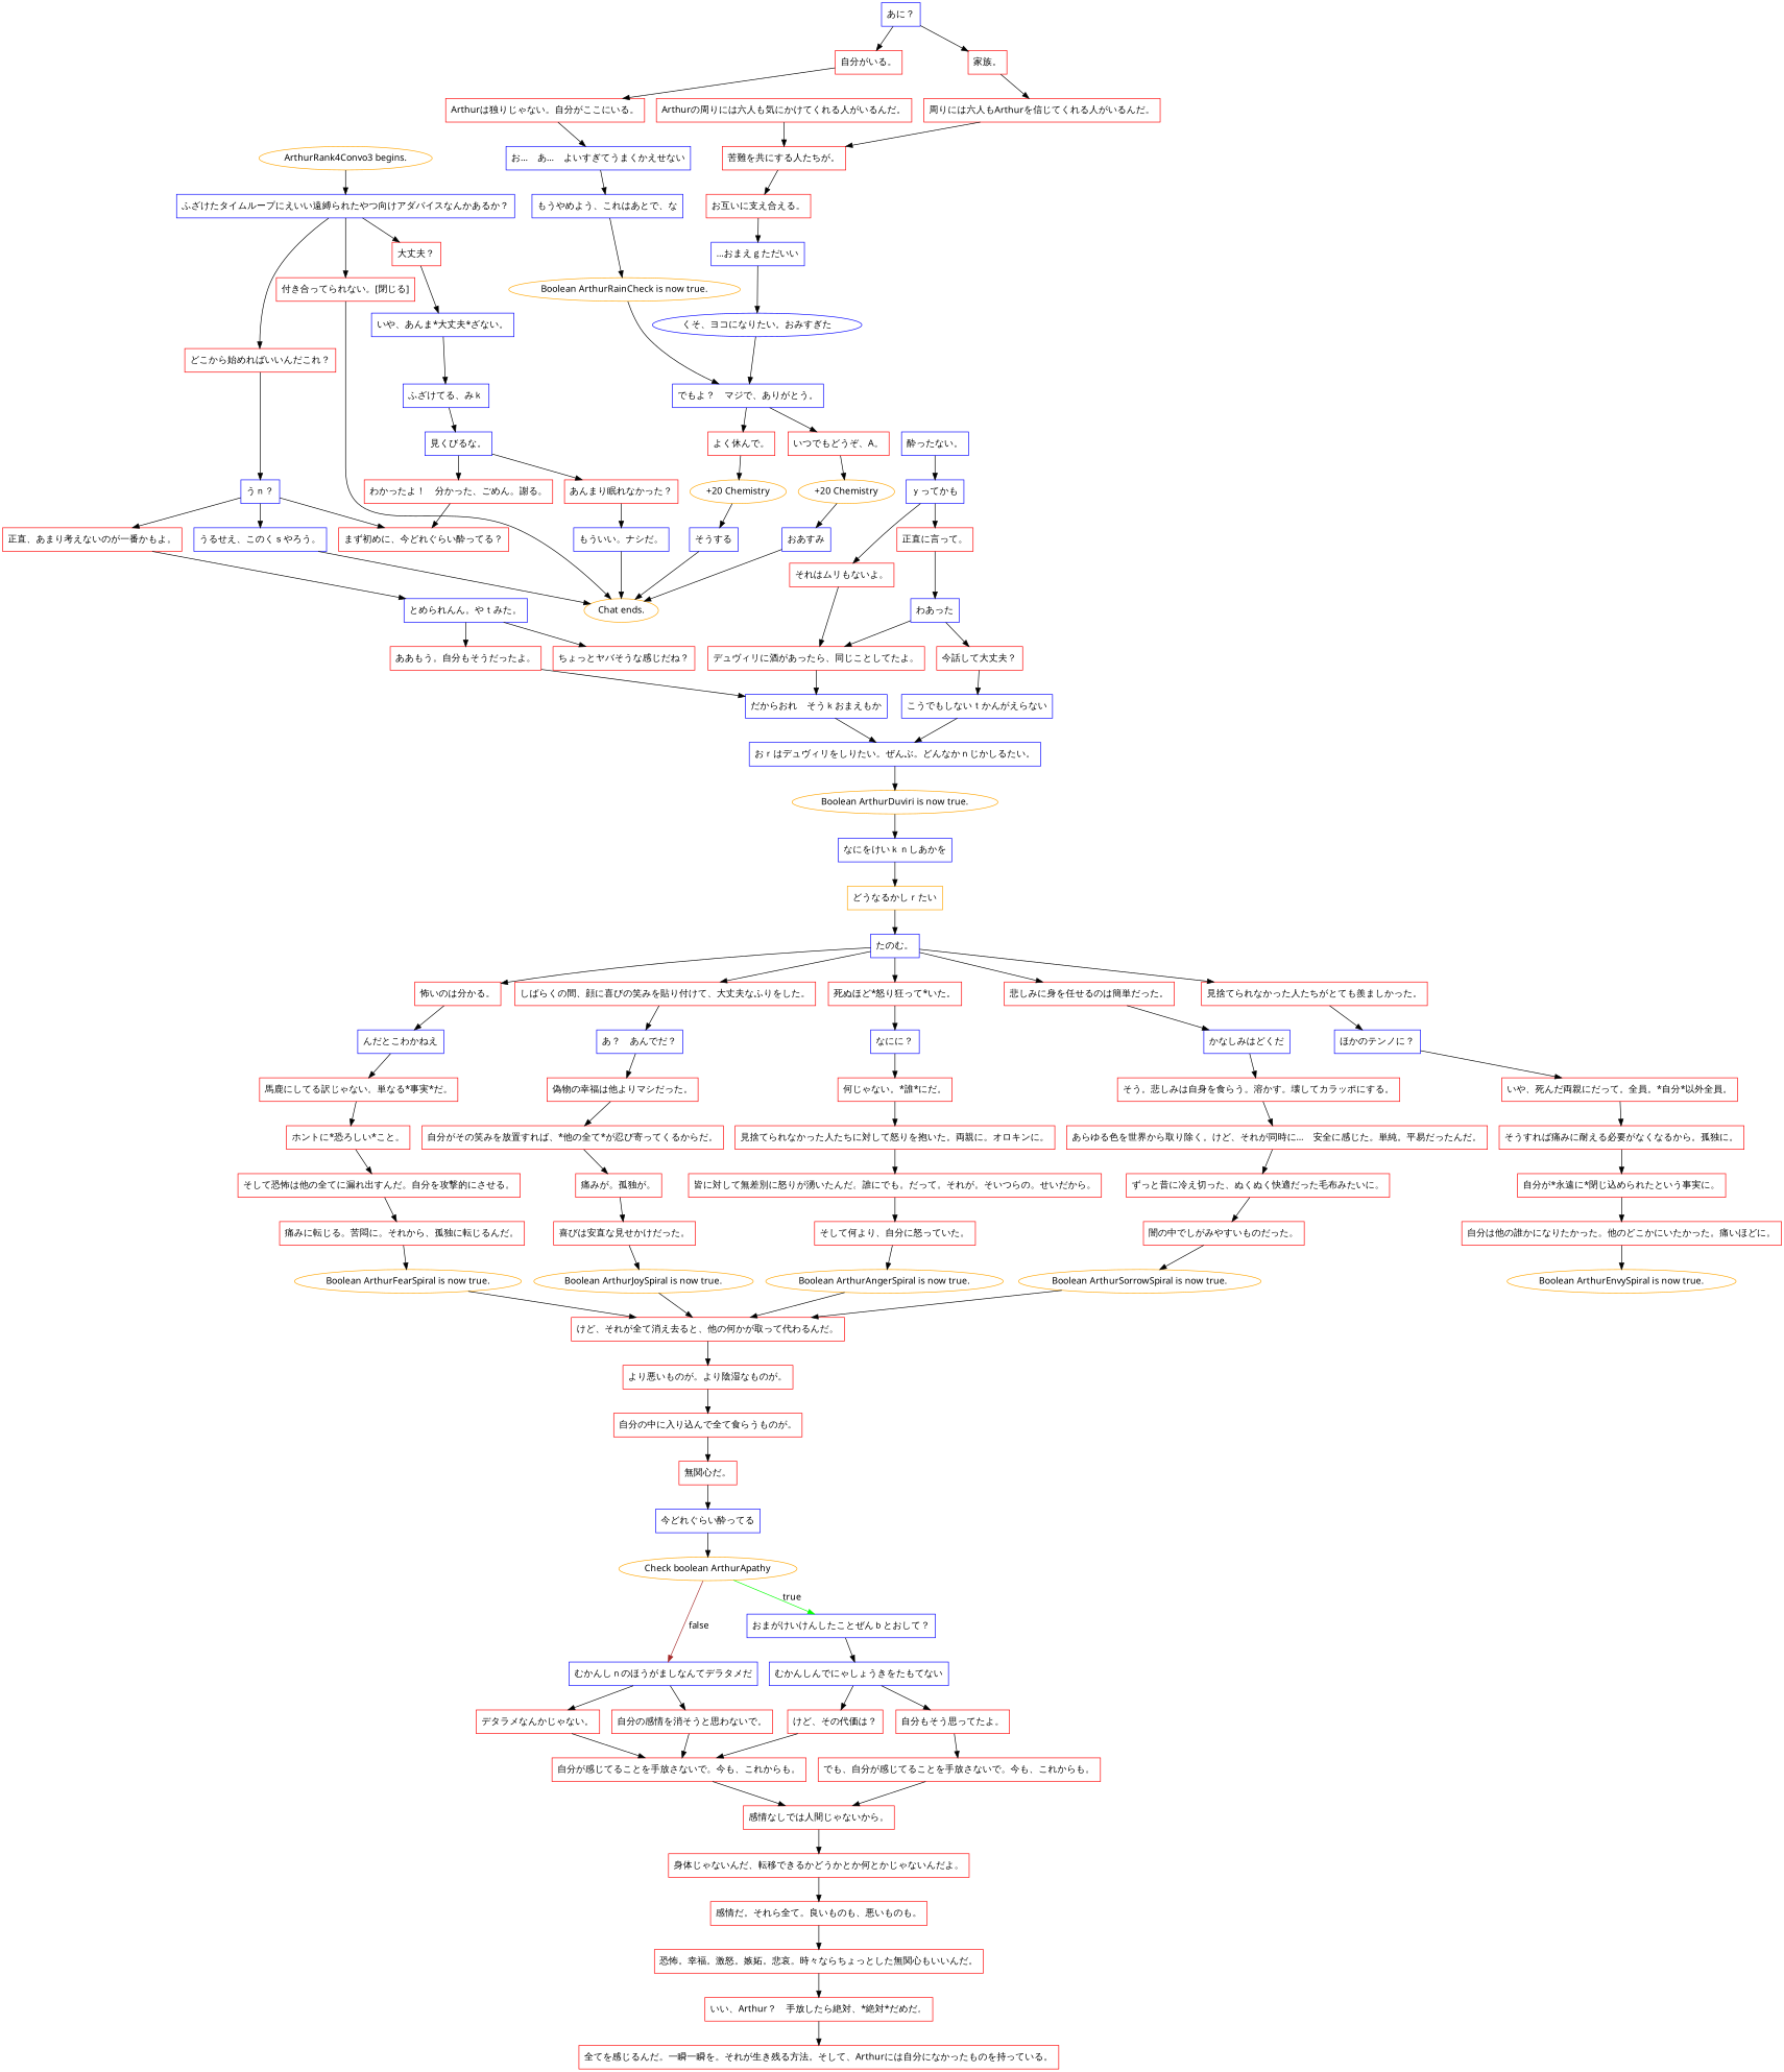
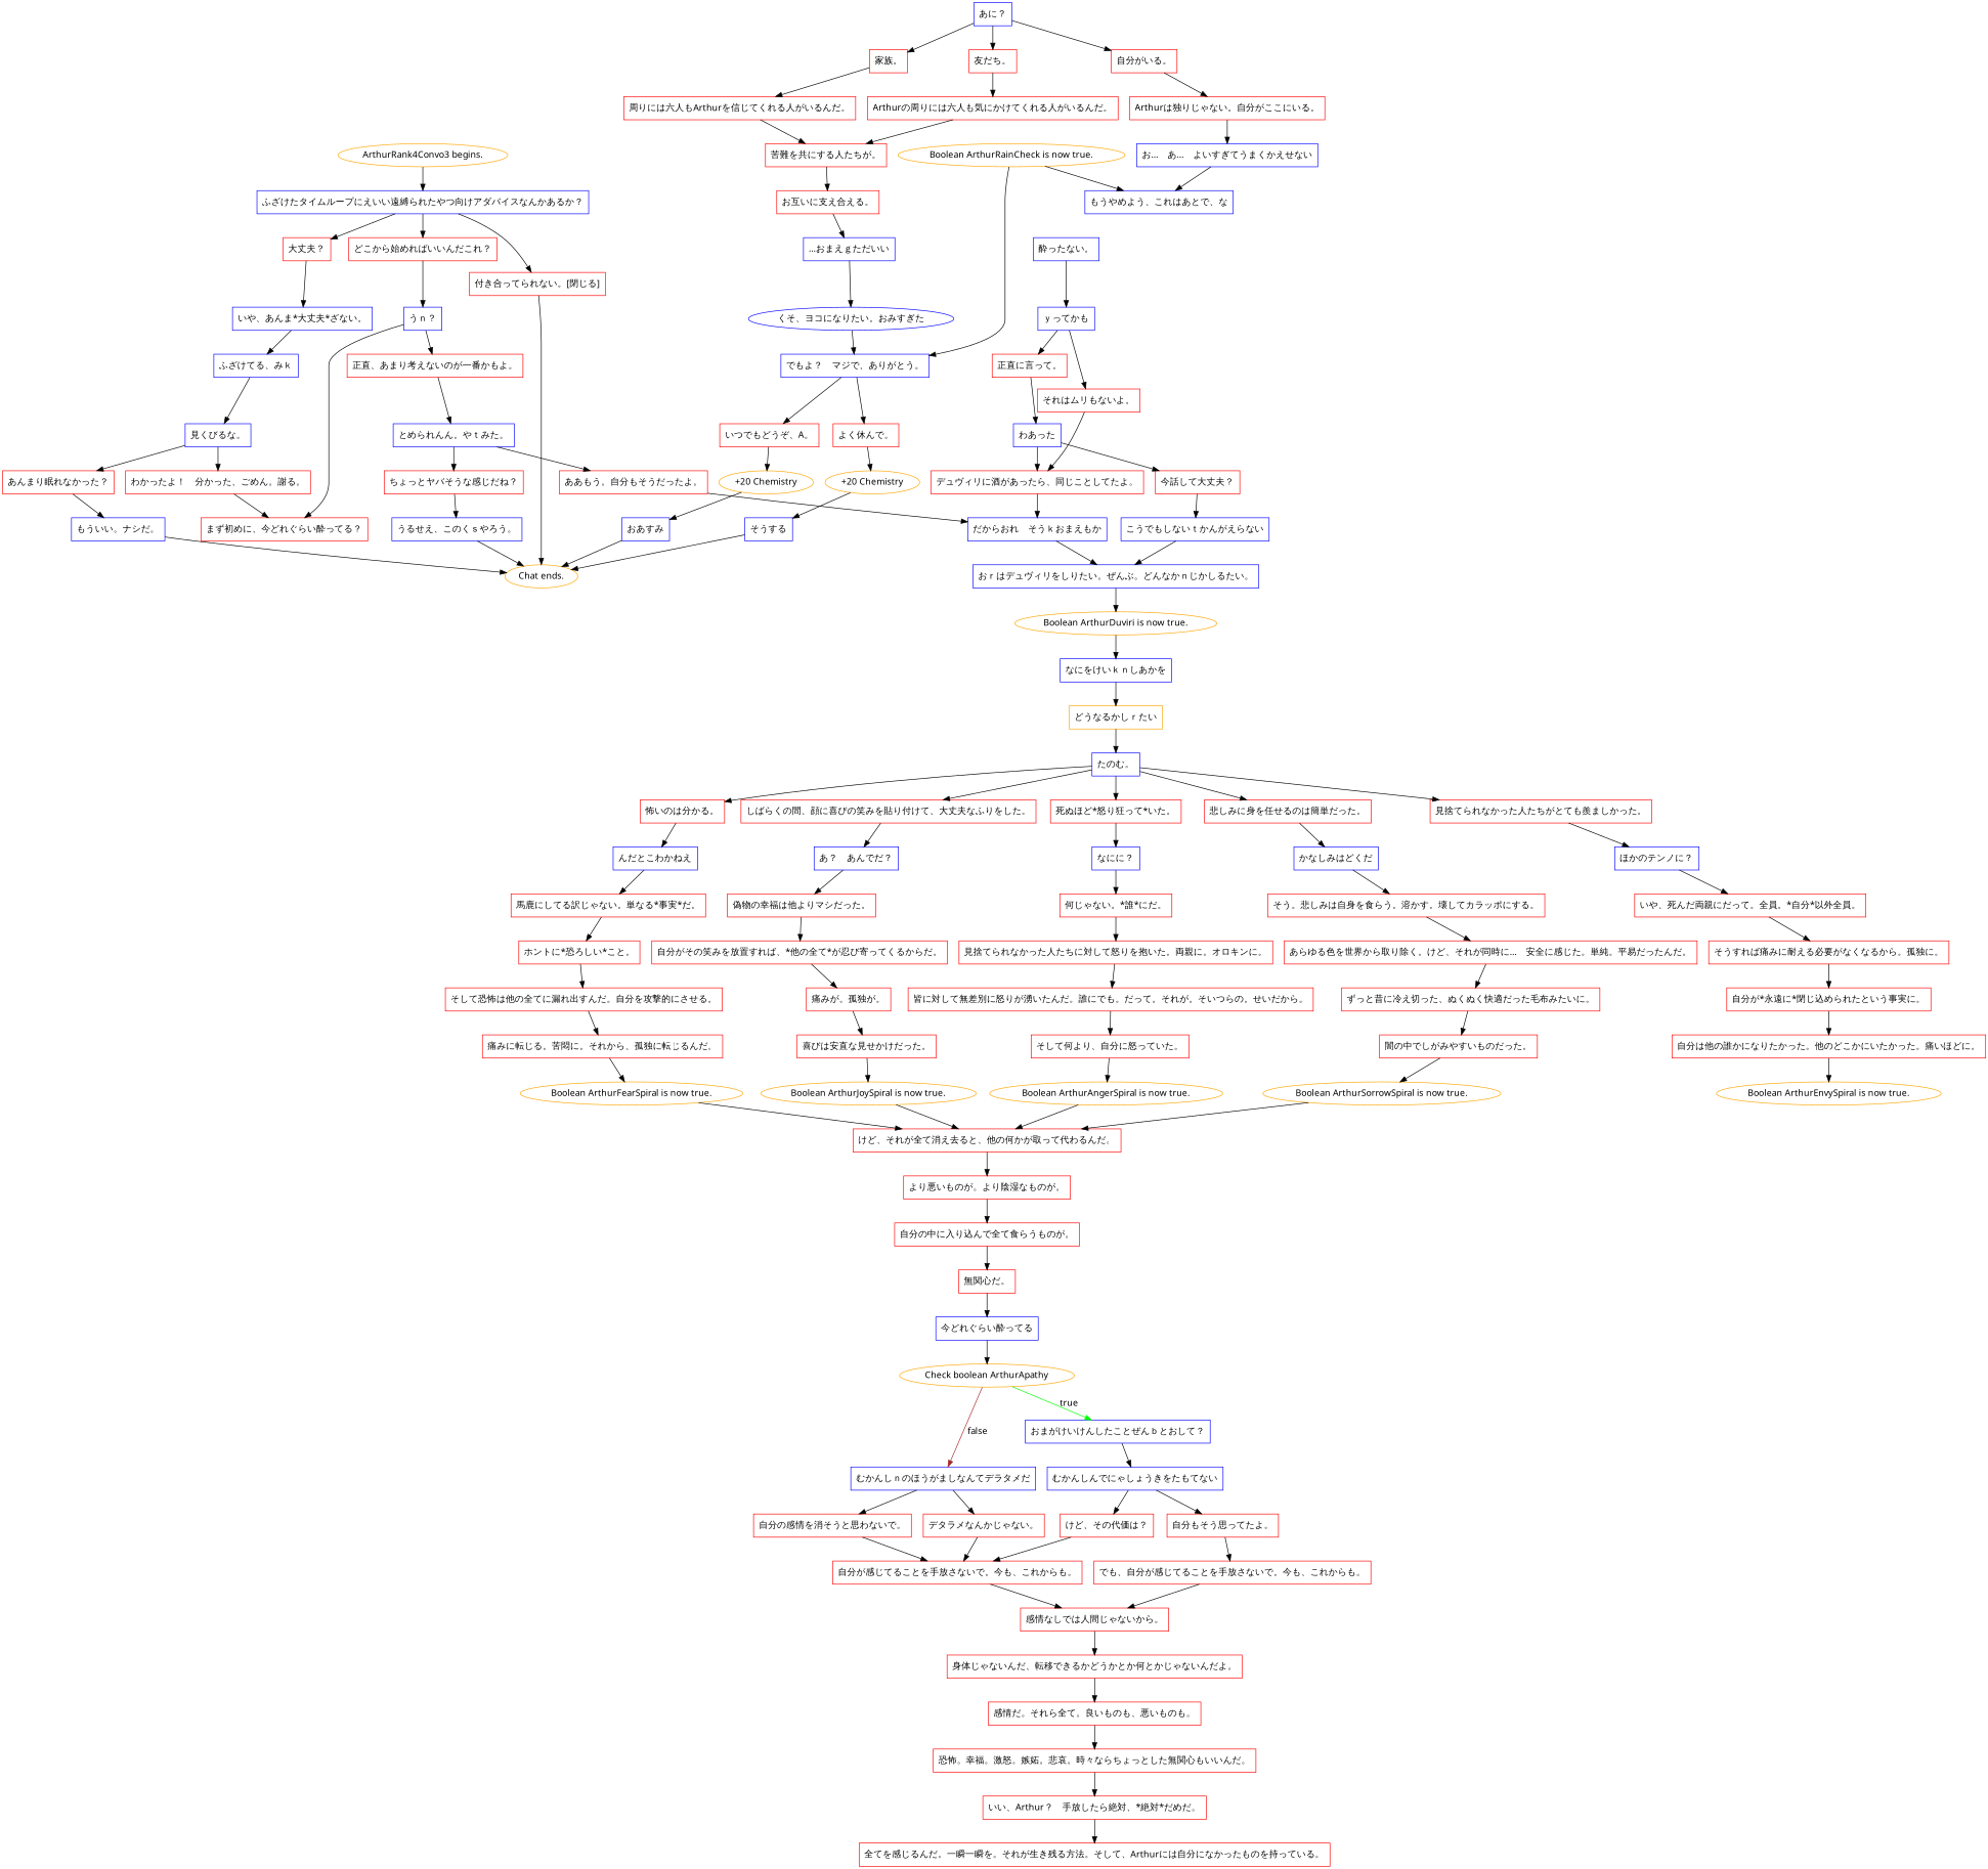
  digraph {
    fontname="Noto Sans"
    node [color=red fontname="Noto Sans" shape=box]
    edge [fontname="Noto Sans"]
    "ArthurRank4Convo3 begins." [color=orange shape=""]
    n2 [color=blue label="ふざけたタイムループにえいい遠縛られたやつ向けアダバイスなんかあるか？"]
    n3 [label="大丈夫？"]
    n4 [label="どこから始めればいいんだこれ？"]
    n5 [label="付き合ってられない。[閉じる]"]
    n6 [color=blue label="いや、あんま*大丈夫*ざない。"]
    n7 [color=blue label="うｎ？"]
    "Chat ends." [color=orange shape=""]
    n9 [color=blue label="ふざけてる、みｋ"]
    n10 [label="まず初めに、今どれぐらい酔ってる？"]
    n11 [label="正直、あまり考えないのが一番かもよ。"]
    n12 [color=blue label="見くびるな。"]
    n13 [color=blue label="とめられんん。やｔみた。"]
    n14 [label="あんまり眠れなかった？"]
    n15 [label="わかったよ！　分かった、ごめん。謝る。"]
    n16 [color=blue label="酔ったない。"]
    n17 [color=blue label="ｙってかも"]
    n18 [label="ああもう。自分もそうだったよ。"]
    n19 [label="ちょっとヤバそうな感じだね？"]
    n20 [color=blue label="もういい。ナシだ。"]
    n21 [label="正直に言って。"]
    n22 [label="それはムリもないよ。"]
    n23 [color=blue label="だからおれ　そうｋおまえもか"]
    n24 [color=blue label="うるせえ、このくｓやろう。"]
    n25 [color=blue label="わあった"]
    n26 [label="デュヴィリに酒があったら、同じことしてたよ。"]
    n27 [color=blue label="おｒはデュヴィリをしりたい。ぜんぶ。どんなかｎじかしるたい。"]
    n28 [label="今話して大丈夫？"]
    n29 [color=orange label="Boolean ArthurDuviri is now true." shape=""]
    n30 [color=blue label="こうでもしないｔかんがえらない"]
    n31 [color=blue label="なにをけいｋｎしあかを"]
    n32 [color=orange label="どうなるかしｒたい"]
    n33 [color=blue label="たのむ。"]
    n34 [label="怖いのは分かる。"]
    n35 [label="しばらくの間、顔に喜びの笑みを貼り付けて、大丈夫なふりをした。"]
    n36 [label="見捨てられなかった人たちがとても羨ましかった。"]
    n37 [label="死ぬほど*怒り狂って*いた。"]
    n38 [label="悲しみに身を任せるのは簡単だった。"]
    n39 [color=blue label="んだとこわかねえ"]
    n40 [color=blue label="あ？　あんでだ？"]
    n41 [color=blue label="ほかのテンノに？"]
    n42 [color=blue label="なにに？"]
    n43 [color=blue label="かなしみはどくだ"]
    n44 [label="馬鹿にしてる訳じゃない。単なる*事実*だ。"]
    n45 [label="偽物の幸福は他よりマシだった。"]
    n46 [label="いや、死んだ両親にだって。全員。*自分*以外全員。"]
    n47 [label="何じゃない。*誰*にだ。"]
    n48 [label="そう。悲しみは自身を食らう。溶かす。壊してカラッポにする。"]
    n49 [label="ホントに*恐ろしい*こと。"]
    n50 [label="自分がその笑みを放置すれば、*他の全て*が忍び寄ってくるからだ。"]
    n51 [label="そうすれば痛みに耐える必要がなくなるから。孤独に。"]
    n52 [label="見捨てられなかった人たちに対して怒りを抱いた。両親に。オロキンに。"]
    n53 [label="あらゆる色を世界から取り除く。けど、それが同時に…　安全に感じた。単純。平易だったんだ。"]
    n54 [label="そして恐怖は他の全てに漏れ出すんだ。自分を攻撃的にさせる。"]
    n55 [label="痛みが。孤独が。"]
    n56 [label="自分が*永遠に*閉じ込められたという事実に。"]
    n57 [label="皆に対して無差別に怒りが湧いたんだ。誰にでも。だって。それが。そいつらの。せいだから。"]
    n58 [label="ずっと昔に冷え切った、ぬくぬく快適だった毛布みたいに。"]
    n59 [label="痛みに転じる。苦悶に。それから、孤独に転じるんだ。"]
    n60 [label="喜びは安直な見せかけだった。"]
    n61 [label="自分は他の誰かになりたかった。他のどこかにいたかった。痛いほどに。"]
    n62 [label="そして何より、自分に怒っていた。"]
    n63 [label="闇の中でしがみやすいものだった。"]
    n64 [color=orange label="Boolean ArthurFearSpiral is now true." shape=""]
    n65 [color=orange label="Boolean ArthurJoySpiral is now true." shape=""]
    n66 [color=orange label="Boolean ArthurEnvySpiral is now true." shape=""]
    n67 [color=orange label="Boolean ArthurAngerSpiral is now true." shape=""]
    n68 [color=orange label="Boolean ArthurSorrowSpiral is now true." shape=""]
    n69 [label="けど、それが全て消え去ると、他の何かが取って代わるんだ。"]
    n70 [label="より悪いものが。より陰湿なものが。"]
    n71 [label="自分の中に入り込んで全て食らうものが。"]
    n72 [label="無関心だ。"]
    n73 [color=blue label="今どれぐらい酔ってる"]
    n74 [color=orange label="Check boolean ArthurApathy" shape=""]
    n75 [color=blue label="おまがけいけんしたことぜんｂとおして？"]
    n76 [color=blue label="むかんしｎのほうがましなんてデラタメだ"]
    n77 [color=blue label="むかんしんでにゃしょうきをたもてない"]
    n78 [label="デタラメなんかじゃない。"]
    n79 [label="自分の感情を消そうと思わないで。"]
    n80 [label="自分もそう思ってたよ。"]
    n81 [label="けど、その代価は？"]
    n82 [label="自分が感じてることを手放さないで。今も、これからも。"]
    n83 [label="でも、自分が感じてることを手放さないで。今も、これからも。"]
    n84 [label="感情なしでは人間じゃないから。"]
    n85 [label="身体じゃないんだ、転移できるかどうかとか何とかじゃないんだよ。"]
    n86 [label="感情だ。それら全て。良いものも、悪いものも。"]
    n87 [label="恐怖。幸福。激怒。嫉妬。悲哀。時々ならちょっとした無関心もいいんだ。"]
    n88 [label="いい、Arthur？　手放したら絶対、*絶対*だめだ。"]
    n89 [label="全てを感じるんだ。一瞬一瞬を。それが生き残る方法。そして、Arthurには自分になかったものを持っている。"]
    n90 [color=blue label="あに？"]
+   n91 [label="友だち。"]
    n92 [label="家族。"]
    n93 [label="自分がいる。"]
    n94 [label="Arthurの周りには六人も気にかけてくれる人がいるんだ。"]
    n95 [label="周りには六人もArthurを信じてくれる人がいるんだ。"]
    n96 [label="Arthurは独りじゃない。自分がここにいる。"]
    n97 [label="苦難を共にする人たちが。"]
    n98 [color=blue label="お…　あ…　よいすぎてうまくかえせない"]
    n99 [label="お互いに支え合える。"]
    n100 [color=blue label="もうやめよう、これはあとで、な"]
    n101 [color=blue label="…おまえｇただいい"]
    n102 [color=orange label="Boolean ArthurRainCheck is now true." shape=""]
    n103 [color=blue label="くそ、ヨコになりたい。おみすぎた" shape=ellipse]
    n104 [color=blue label="でもよ？　マジで、ありがとう。"]
    n105 [label="いつでもどうぞ、A。"]
    n106 [label="よく休んで。"]
    n107 [color=orange label="+20 Chemistry" shape=""]
    n108 [color=orange label="+20 Chemistry" shape=""]
    n109 [color=blue label="おあすみ"]
    n110 [color=blue label="そうする"]
    "ArthurRank4Convo3 begins." -> n2
    n2 -> n3
    n2 -> n4
    n2 -> n5
    n3 -> n6
    n4 -> n7
    n5 -> "Chat ends."
    n6 -> n9
    n7 -> n10
    n7 -> n11
    n9 -> n12
    n11 -> n13
    n12 -> n14
    n12 -> n15
    n13 -> n18
    n13 -> n19
    n14 -> n20
    n15 -> n10
    n16 -> n17
    n17 -> n21
    n17 -> n22
    n18 -> n23
-   n7 -> n24
+   n19 -> n24
    n20 -> "Chat ends."
    n21 -> n25
    n22 -> n26
    n23 -> n27
    n24 -> "Chat ends."
    n25 -> n26
    n25 -> n28
    n26 -> n23
    n27 -> n29
    n28 -> n30
    n29 -> n31
    n30 -> n27
    n31 -> n32
    n32 -> n33
    n33 -> n34
    n33 -> n35
    n33 -> n36
    n33 -> n37
    n33 -> n38
    n34 -> n39
    n35 -> n40
    n36 -> n41
    n37 -> n42
    n38 -> n43
    n39 -> n44
    n40 -> n45
    n41 -> n46
    n42 -> n47
    n43 -> n48
    n44 -> n49
    n45 -> n50
    n46 -> n51
    n47 -> n52
    n48 -> n53
    n49 -> n54
    n50 -> n55
    n51 -> n56
    n52 -> n57
    n53 -> n58
    n54 -> n59
    n55 -> n60
    n56 -> n61
    n57 -> n62
    n58 -> n63
    n59 -> n64
    n60 -> n65
    n61 -> n66
    n62 -> n67
    n63 -> n68
    n64 -> n69
    n65 -> n69
    n67 -> n69
    n68 -> n69
    n69 -> n70
    n70 -> n71
    n71 -> n72
    n72 -> n73
    n73 -> n74
    n74 -> n75 [color=green label=true]
    n74 -> n76 [color=brown label=false]
    n75 -> n77
    n76 -> n78
    n76 -> n79
    n77 -> n80
    n77 -> n81
    n78 -> n82
    n79 -> n82
    n80 -> n83
    n81 -> n82
    n82 -> n84
    n83 -> n84
    n84 -> n85
    n85 -> n86
    n86 -> n87
    n87 -> n88
    n88 -> n89
+   n90 -> n91
    n90 -> n92
    n90 -> n93
+   n91 -> n94
    n92 -> n95
    n93 -> n96
    n94 -> n97
    n95 -> n97
    n96 -> n98
    n97 -> n99
    n98 -> n100
    n99 -> n101
-   n100 -> n102
+   n102 -> n100
    n101 -> n103
    n102 -> n104
    n103 -> n104
    n104 -> n105
    n104 -> n106
    n105 -> n107
    n106 -> n108
    n107 -> n109
    n108 -> n110
    n109 -> "Chat ends."
    n110 -> "Chat ends."
  }
